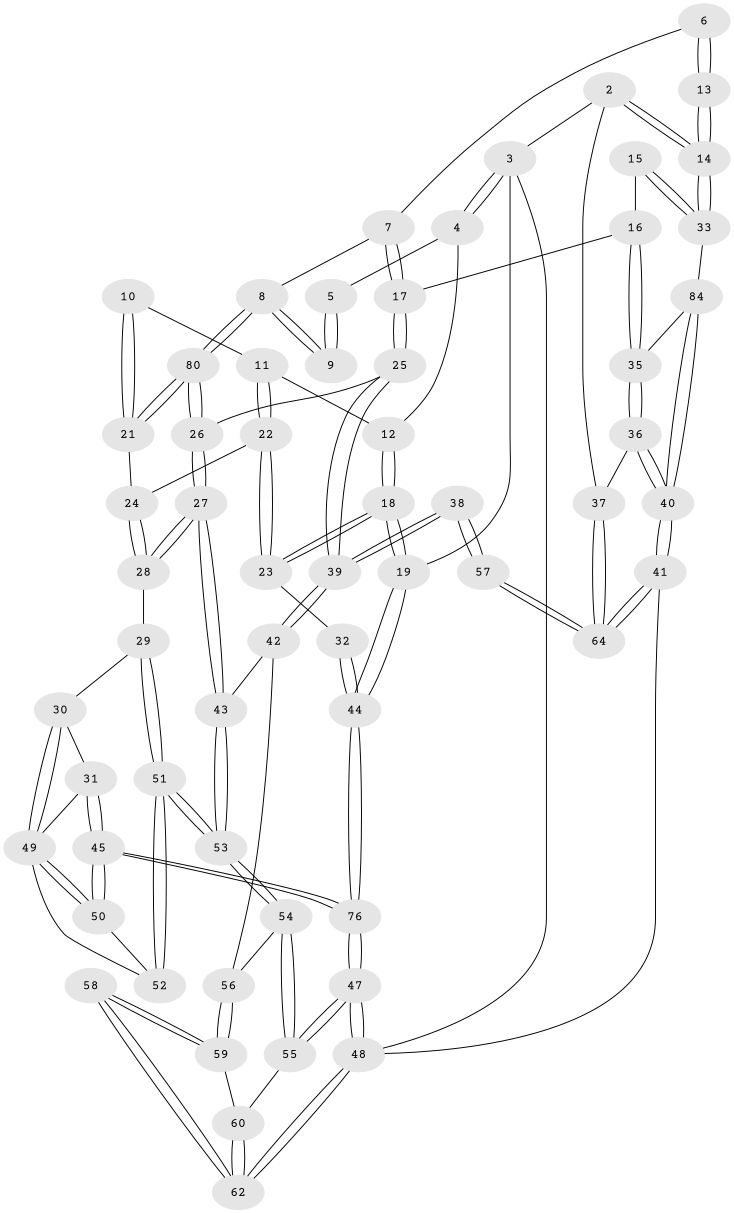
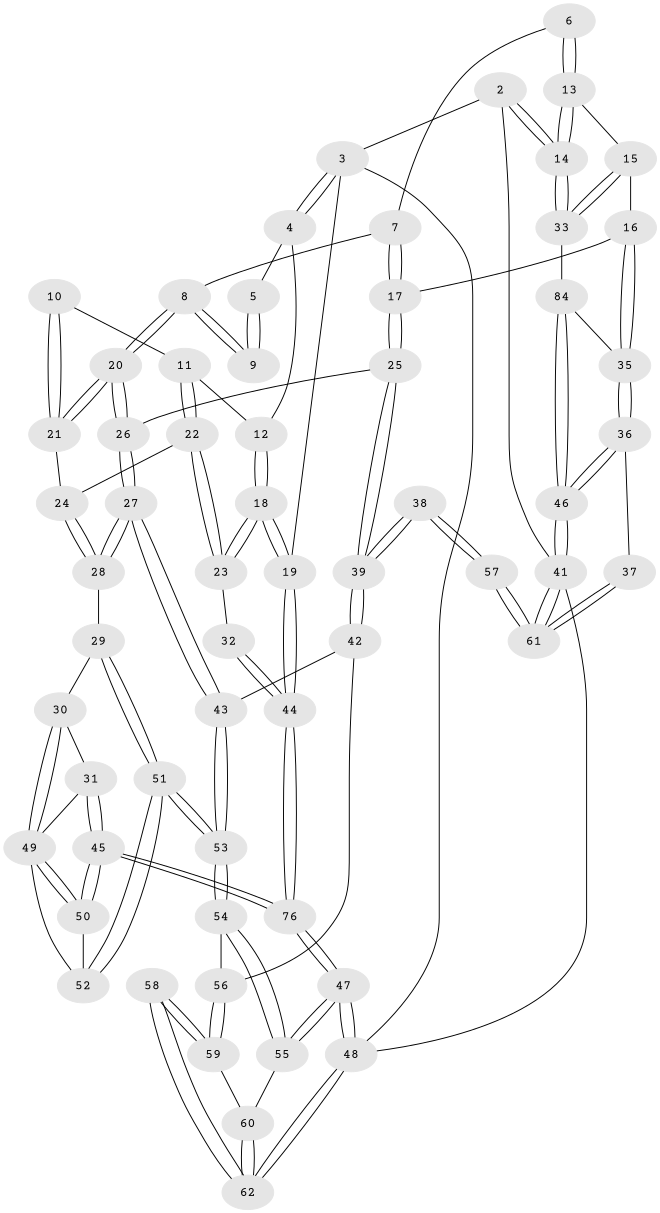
  graph {
    fontname="Courier Prime"
    node [color=gray90 fontname="Courier Prime" style=filled]
    edge [fontname="Courier Prime"]
    2
    3
    14
    41
    6
    7
    13
    4
    19
    48
    33
-   61 [label=64]
+   61
    5
    12
    44
    62
    9
    18
    8
    17
    15
-   20 [label=80]
+   20
    25
    21
    26
    10
    11
    22
    24
    23
    16
    n32 [label=84]
    35
    36
    39
    32
    n37 [label=76]
    27
    28
    29
    42
    43
    53
    30
    51
    31
    49
    52
    45
    50
-   40
+   40 [label=46]
    37
    38
    57
    56
    59
    54
    47
    55
    60
    58
    2 -- 3
    2 -- 14
    2 -- 14
-   2 -- 37
+   2 -- 41
    3 -- 4
    3 -- 4
    3 -- 19
    3 -- 48
    14 -- 33
    14 -- 33
    41 -- 48
    41 -- 61
    41 -- 61
    6 -- 7
    6 -- 13
    6 -- 13
    7 -- 8
    7 -- 17
    7 -- 17
    13 -- 14
    13 -- 14
+   13 -- 15
    4 -- 5
    4 -- 12
    19 -- 44
    19 -- 44
    48 -- 62
    48 -- 62
    33 -- n32
    5 -- 9
    5 -- 9
    12 -- 18
    12 -- 18
    44 -- n37
    44 -- n37
    18 -- 19
    18 -- 19
    18 -- 23
    18 -- 23
    8 -- 9
    8 -- 9
    8 -- 20
    8 -- 20
    17 -- 25
    17 -- 25
    15 -- 33
    15 -- 33
    15 -- 16
    20 -- 21
    20 -- 21
    20 -- 26
    20 -- 26
    25 -- 26
    25 -- 39
    25 -- 39
    21 -- 24
    26 -- 27
    26 -- 27
    10 -- 21
    10 -- 21
    10 -- 11
    11 -- 12
    11 -- 22
    11 -- 22
    22 -- 24
    22 -- 23
    22 -- 23
    24 -- 28
    24 -- 28
    23 -- 32
    16 -- 17
    16 -- 35
    16 -- 35
    n32 -- 35
    n32 -- 40
    n32 -- 40
    35 -- 36
    35 -- 36
    36 -- 40
    36 -- 40
    36 -- 37
    39 -- 42
    39 -- 42
    32 -- 44
    32 -- 44
    n37 -- 47
    n37 -- 47
    27 -- 28
    27 -- 28
    27 -- 43
    27 -- 43
    28 -- 29
    29 -- 30
    29 -- 51
    29 -- 51
    42 -- 43
    42 -- 56
    43 -- 53
    43 -- 53
    53 -- 54
    53 -- 54
    30 -- 31
    30 -- 49
    30 -- 49
    51 -- 53
    51 -- 53
    51 -- 52
    51 -- 52
    31 -- 49
    31 -- 45
    31 -- 45
    49 -- 52
    49 -- 50
    49 -- 50
    45 -- n37
    45 -- n37
    45 -- 50
    45 -- 50
    50 -- 52
    40 -- 41
    40 -- 41
    37 -- 61
    37 -- 61
    38 -- 39
    38 -- 39
    38 -- 57
    38 -- 57
    57 -- 61
    57 -- 61
    56 -- 59
    56 -- 59
    59 -- 60
    54 -- 56
    54 -- 55
    54 -- 55
    47 -- 48
    47 -- 48
    47 -- 55
    47 -- 55
    55 -- 60
    60 -- 62
    60 -- 62
    58 -- 62
    58 -- 62
    58 -- 59
    58 -- 59
  }
